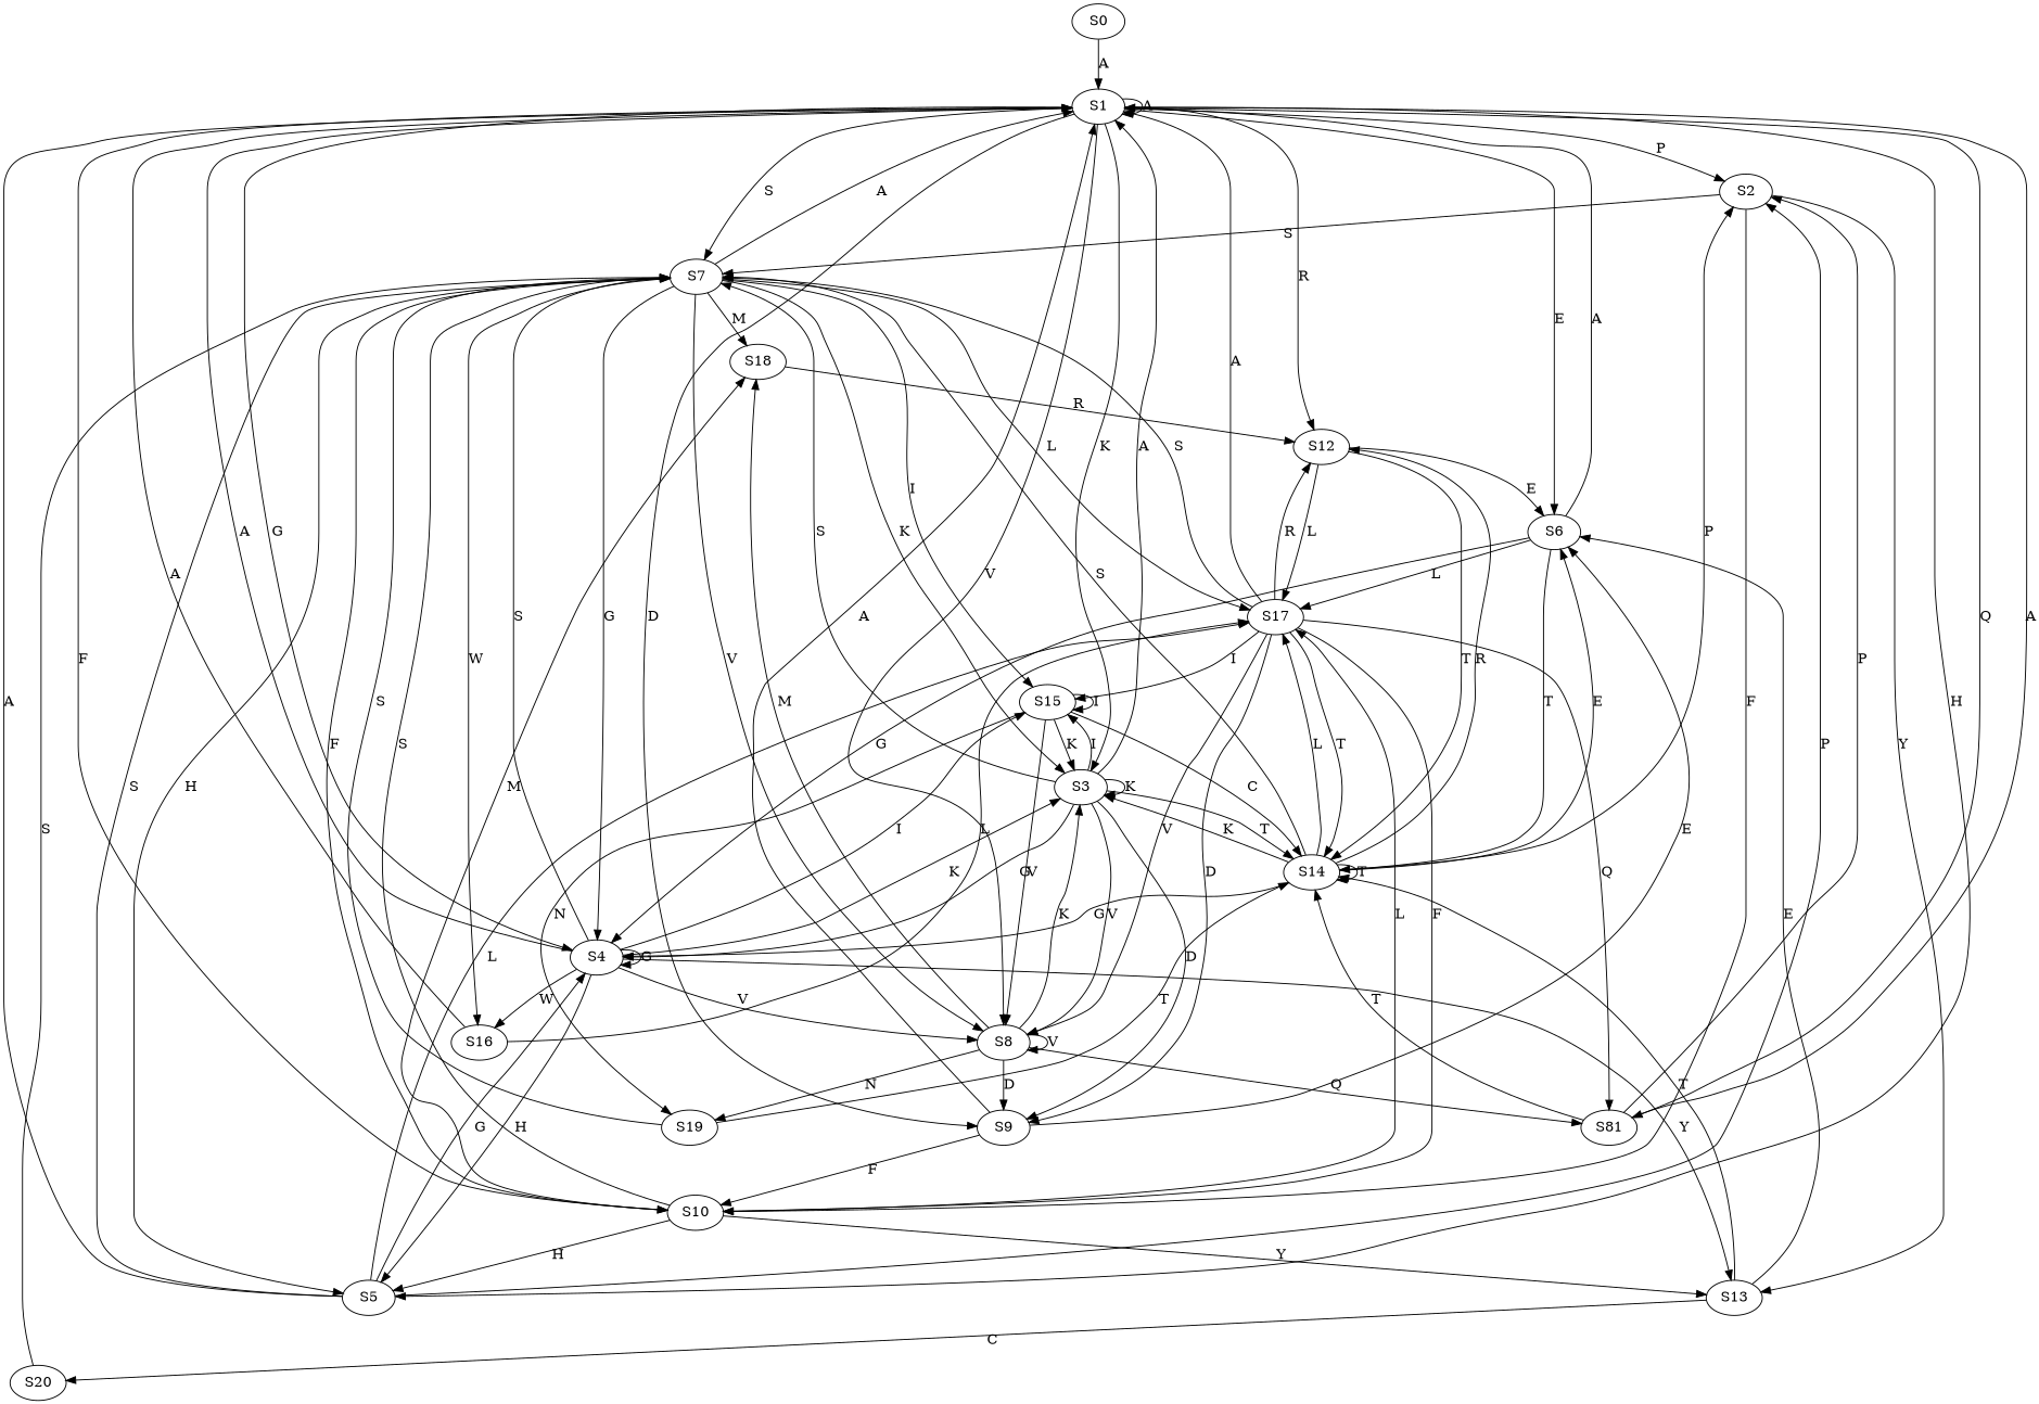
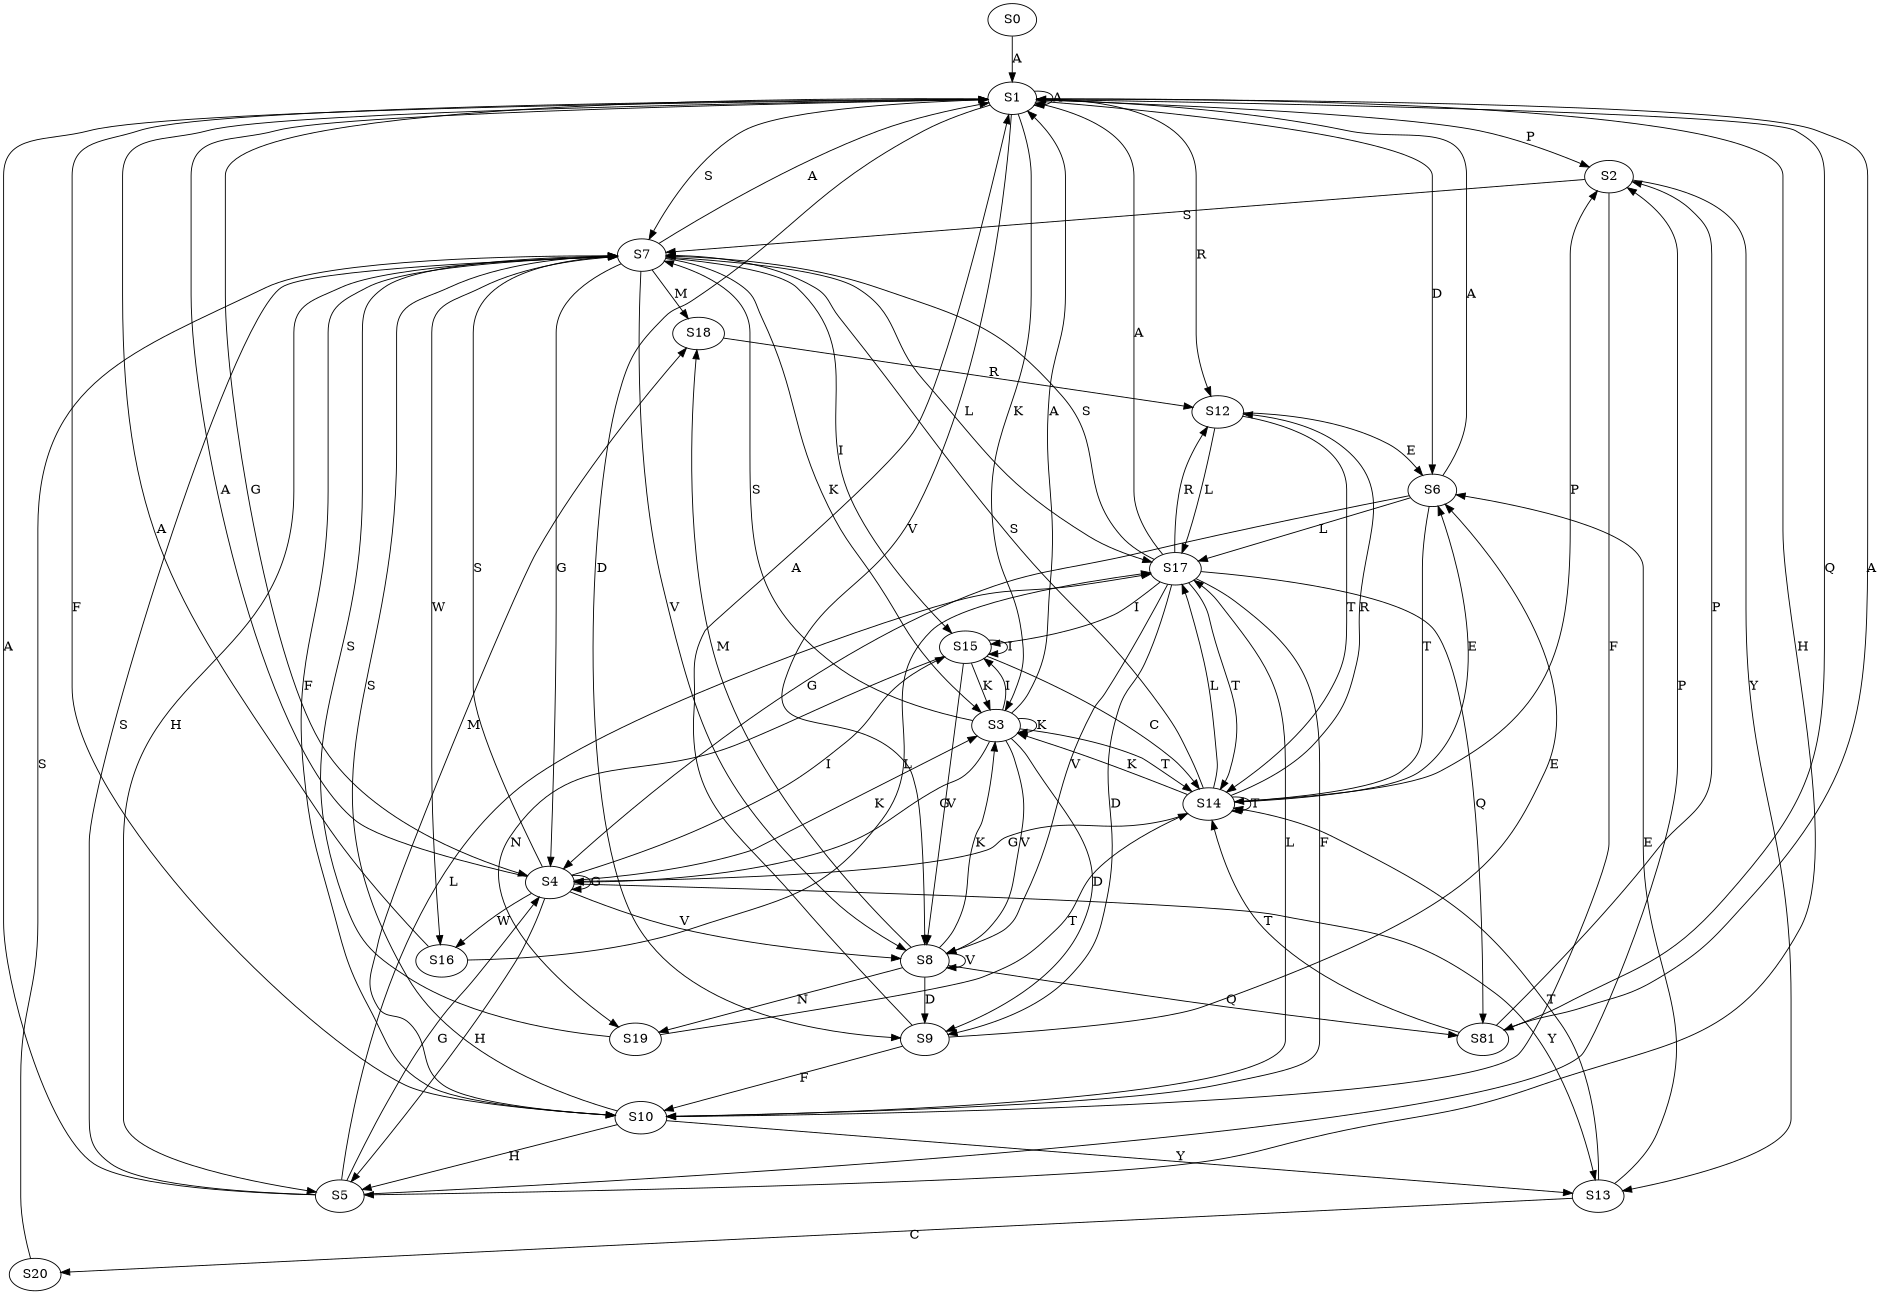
  strict digraph {
    S0
    S1
    S2
    S3
    S4
    S5
    S6
    S7
    S8
    S9
    S10
    n12 [label=S81]
    S12
    S13
    S14
    S15
    S16
    S17
    S18
    S19
    S20
    S0 -> S1 [label=A]
    S1 -> S1 [label=A]
    S1 -> S2 [label=P]
    S1 -> S3 [label=K]
    S1 -> S4 [label=G]
    S1 -> S5 [label=H]
-   S1 -> S6 [label=E]
+   S1 -> S6 [label=D]
    S1 -> S7 [label=S]
    S1 -> S8 [label=V]
    S1 -> S9 [label=D]
    S1 -> S10 [label=F]
    S1 -> n12 [label=Q]
    S1 -> S12 [label=R]
    S2 -> S7 [label=S]
    S2 -> S10 [label=F]
    S2 -> S13 [label=Y]
    S3 -> S1 [label=A]
    S3 -> S3 [label=K]
    S3 -> S4 [label=G]
    S3 -> S7 [label=S]
    S3 -> S8 [label=V]
    S3 -> S9 [label=D]
    S3 -> S14 [label=T]
    S3 -> S15 [label=I]
    S4 -> S1 [label=A]
    S4 -> S3 [label=K]
    S4 -> S4 [label=G]
    S4 -> S5 [label=H]
    S4 -> S7 [label=S]
    S4 -> S8 [label=V]
    S4 -> S13 [label=Y]
    S4 -> S15 [label=I]
    S4 -> S16 [label=W]
    S5 -> S1 [label=A]
    S5 -> S2 [label=P]
    S5 -> S4 [label=G]
    S5 -> S7 [label=S]
    S5 -> S17 [label=L]
    S6 -> S1 [label=A]
    S6 -> S4 [label=G]
    S6 -> S14 [label=T]
    S6 -> S17 [label=L]
    S7 -> S1 [label=A]
    S7 -> S3 [label=K]
    S7 -> S4 [label=G]
    S7 -> S5 [label=H]
    S7 -> S8 [label=V]
    S7 -> S10 [label=F]
    S7 -> S15 [label=I]
    S7 -> S16 [label=W]
    S7 -> S17 [label=L]
    S7 -> S18 [label=M]
    S8 -> S3 [label=K]
    S8 -> S8 [label=V]
    S8 -> S9 [label=D]
    S8 -> n12 [label=Q]
    S8 -> S18 [label=M]
    S8 -> S19 [label=N]
    S9 -> S1 [label=A]
    S9 -> S6 [label=E]
    S9 -> S10 [label=F]
    S10 -> S5 [label=H]
    S10 -> S7 [label=S]
    S10 -> S13 [label=Y]
    S10 -> S17 [label=L]
    S10 -> S18 [label=M]
    n12 -> S1 [label=A]
    n12 -> S2 [label=P]
    n12 -> S14 [label=T]
    S12 -> S6 [label=E]
    S12 -> S14 [label=T]
    S12 -> S17 [label=L]
    S13 -> S6 [label=E]
    S13 -> S14 [label=T]
    S13 -> S20 [label=C]
    S14 -> S2 [label=P]
    S14 -> S3 [label=K]
    S14 -> S4 [label=G]
    S14 -> S6 [label=E]
    S14 -> S7 [label=S]
    S14 -> S12 [label=R]
    S14 -> S14 [label=T]
    S14 -> S17 [label=L]
    S15 -> S3 [label=K]
    S15 -> S8 [label=V]
    S15 -> S14 [label=C]
    S15 -> S15 [label=I]
    S15 -> S19 [label=N]
    S16 -> S1 [label=A]
    S16 -> S17 [label=L]
    S17 -> S1 [label=A]
    S17 -> S7 [label=S]
    S17 -> S8 [label=V]
    S17 -> S9 [label=D]
    S17 -> S10 [label=F]
    S17 -> n12 [label=Q]
    S17 -> S12 [label=R]
    S17 -> S14 [label=T]
    S17 -> S15 [label=I]
    S18 -> S12 [label=R]
    S19 -> S7 [label=S]
    S19 -> S14 [label=T]
    S20 -> S7 [label=S]
  }
